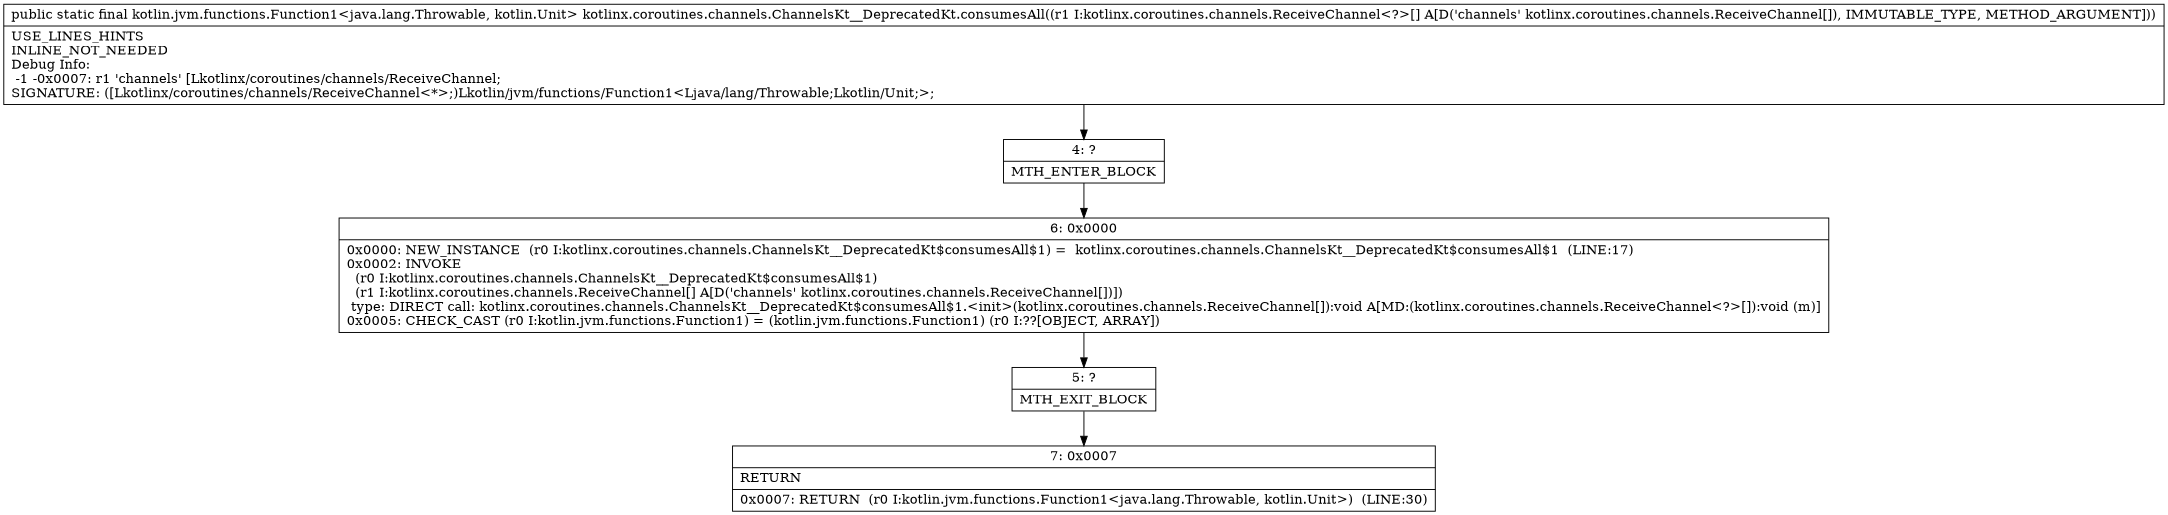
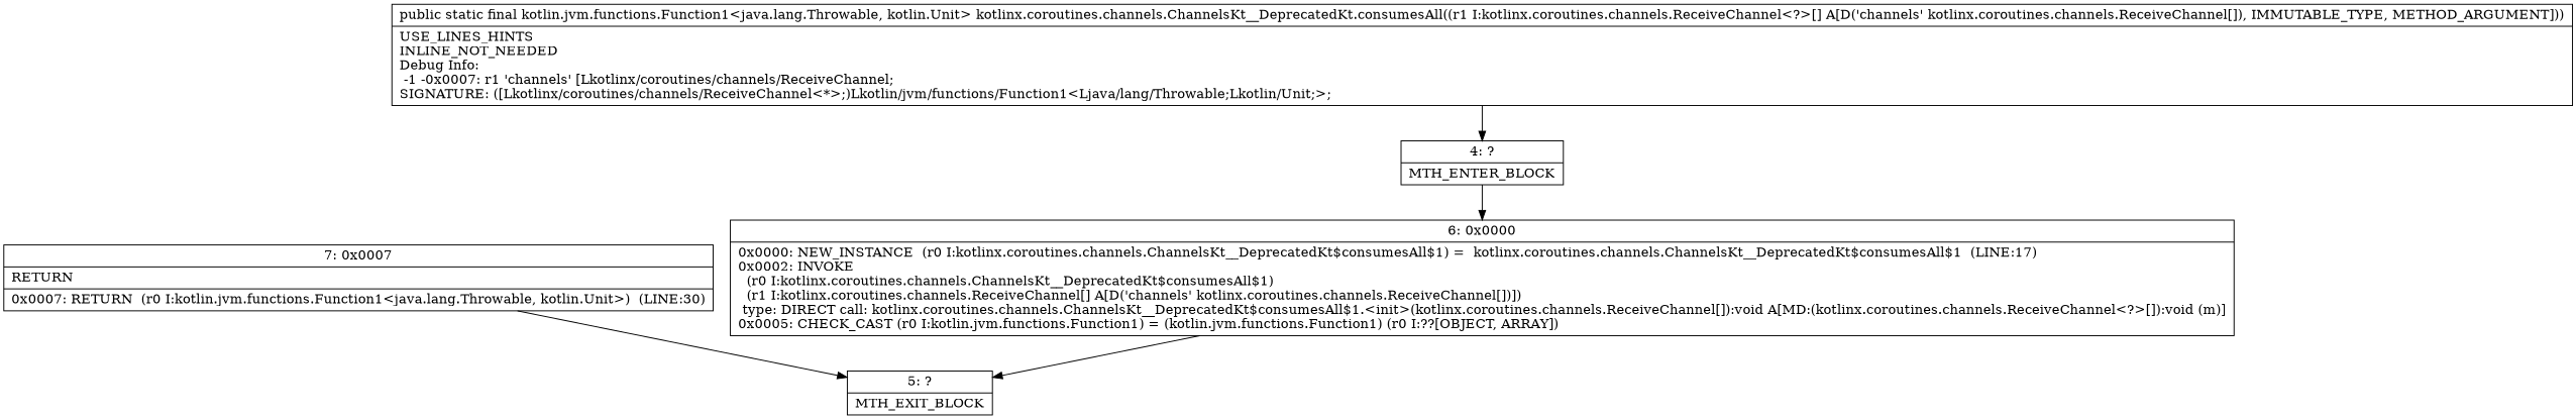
  digraph {
    node [shape=record]
    n1 [label="{4\:\ ?|MTH_ENTER_BLOCK\l}"]
    n2 [label="{6\:\ 0x0000|0x0000: NEW_INSTANCE  (r0 I:kotlinx.coroutines.channels.ChannelsKt__DeprecatedKt$consumesAll$1) =  kotlinx.coroutines.channels.ChannelsKt__DeprecatedKt$consumesAll$1  (LINE:17)\l0x0002: INVOKE  \l  (r0 I:kotlinx.coroutines.channels.ChannelsKt__DeprecatedKt$consumesAll$1)\l  (r1 I:kotlinx.coroutines.channels.ReceiveChannel[] A[D('channels' kotlinx.coroutines.channels.ReceiveChannel[])])\l type: DIRECT call: kotlinx.coroutines.channels.ChannelsKt__DeprecatedKt$consumesAll$1.\<init\>(kotlinx.coroutines.channels.ReceiveChannel[]):void A[MD:(kotlinx.coroutines.channels.ReceiveChannel\<?\>[]):void (m)]\l0x0005: CHECK_CAST (r0 I:kotlin.jvm.functions.Function1) = (kotlin.jvm.functions.Function1) (r0 I:??[OBJECT, ARRAY]) \l}"]
    n3 [label="{5\:\ ?|MTH_EXIT_BLOCK\l}"]
    n4 [label="{7\:\ 0x0007|RETURN\l|0x0007: RETURN  (r0 I:kotlin.jvm.functions.Function1\<java.lang.Throwable, kotlin.Unit\>)  (LINE:30)\l}"]
    n5 [label="{public static final kotlin.jvm.functions.Function1\<java.lang.Throwable, kotlin.Unit\> kotlinx.coroutines.channels.ChannelsKt__DeprecatedKt.consumesAll((r1 I:kotlinx.coroutines.channels.ReceiveChannel\<?\>[] A[D('channels' kotlinx.coroutines.channels.ReceiveChannel[]), IMMUTABLE_TYPE, METHOD_ARGUMENT]))  | USE_LINES_HINTS\lINLINE_NOT_NEEDED\lDebug Info:\l  \-1 \-0x0007: r1 'channels' [Lkotlinx\/coroutines\/channels\/ReceiveChannel;\lSIGNATURE: ([Lkotlinx\/coroutines\/channels\/ReceiveChannel\<*\>;)Lkotlin\/jvm\/functions\/Function1\<Ljava\/lang\/Throwable;Lkotlin\/Unit;\>;\l}"]
    n1 -> n2
    n2 -> n3
-   n3 -> n4
+   n4 -> n3
    n5 -> n1
  }
